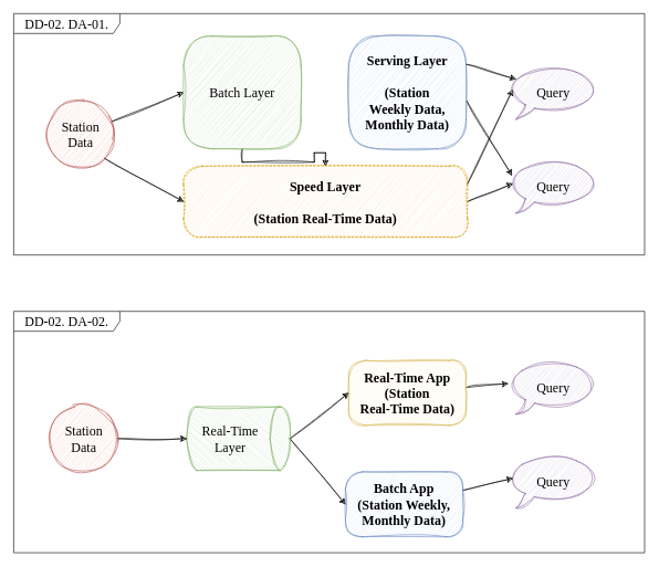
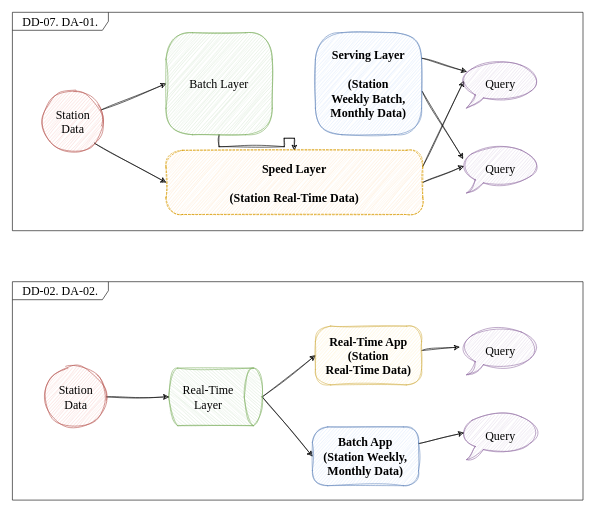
  <mxCell id="0" />
  <mxCell id="1" parent="0" />
- <mxCell id="2" value="DD-02. DA-01." style="shape=umlFrame;whiteSpace=wrap;html=1;pointerEvents=0;recursiveResize=0;container=0;collapsible=0;width=160;hachureGap=4;fontFamily=Architects Daughter;fontSource=https%3A%2F%2Ffonts.googleapis.com%2Fcss%3Ffamily%3DArchitects%2BDaughter;fontSize=20;movable=1;resizable=1;rotatable=1;deletable=1;editable=1;locked=0;connectable=1;fillColor=default;" parent="1" vertex="1"><mxGeometry x="20" y="20" width="951" height="364" as="geometry" /></mxCell>
+ <mxCell id="2" value="DD-07. DA-01." style="shape=umlFrame;whiteSpace=wrap;html=1;pointerEvents=0;recursiveResize=0;container=0;collapsible=0;width=160;hachureGap=4;fontFamily=Architects Daughter;fontSource=https%3A%2F%2Ffonts.googleapis.com%2Fcss%3Ffamily%3DArchitects%2BDaughter;fontSize=20;movable=1;resizable=1;rotatable=1;deletable=1;editable=1;locked=0;connectable=1;fillColor=default;" parent="1" vertex="1"><mxGeometry x="20" y="20" width="951" height="364" as="geometry" /></mxCell>
  <mxCell id="3" value="DD-02. DA-02." style="shape=umlFrame;whiteSpace=wrap;html=1;pointerEvents=0;recursiveResize=0;container=0;collapsible=0;width=160;hachureGap=4;fontFamily=Architects Daughter;fontSource=https%3A%2F%2Ffonts.googleapis.com%2Fcss%3Ffamily%3DArchitects%2BDaughter;fontSize=20;movable=1;resizable=1;rotatable=1;deletable=1;editable=1;locked=0;connectable=1;fillColor=default;" parent="1" vertex="1"><mxGeometry x="20" y="469" width="951" height="364" as="geometry" /></mxCell>
  <mxCell id="4" style="rounded=0;sketch=1;hachureGap=4;jiggle=2;curveFitting=1;orthogonalLoop=1;jettySize=auto;html=1;entryX=0;entryY=0.5;entryDx=0;entryDy=0;fontFamily=Architects Daughter;fontSource=https%3A%2F%2Ffonts.googleapis.com%2Fcss%3Ffamily%3DArchitects%2BDaughter;fontSize=16;" parent="1" source="6" target="8" edge="1"><mxGeometry relative="1" as="geometry" /></mxCell>
  <mxCell id="5" style="rounded=0;sketch=1;hachureGap=4;jiggle=2;curveFitting=1;orthogonalLoop=1;jettySize=auto;html=1;exitX=1;exitY=1;exitDx=0;exitDy=0;entryX=0;entryY=0.5;entryDx=0;entryDy=0;fontFamily=Architects Daughter;fontSource=https%3A%2F%2Ffonts.googleapis.com%2Fcss%3Ffamily%3DArchitects%2BDaughter;fontSize=16;" parent="1" source="6" target="11" edge="1"><mxGeometry relative="1" as="geometry" /></mxCell>
  <mxCell id="6" value="Station&lt;br&gt;Data" style="ellipse;whiteSpace=wrap;html=1;sketch=1;hachureGap=4;jiggle=2;curveFitting=1;fontFamily=Architects Daughter;fontSource=https%3A%2F%2Ffonts.googleapis.com%2Fcss%3Ffamily%3DArchitects%2BDaughter;fontSize=20;fillColor=#f8cecc;strokeColor=#b85450;" parent="1" vertex="1"><mxGeometry x="69.5" y="151" width="102" height="102" as="geometry" /></mxCell>
  <mxCell id="7" style="edgeStyle=orthogonalEdgeStyle;rounded=0;sketch=1;hachureGap=4;jiggle=2;curveFitting=1;orthogonalLoop=1;jettySize=auto;html=1;fontFamily=Architects Daughter;fontSource=https%3A%2F%2Ffonts.googleapis.com%2Fcss%3Ffamily%3DArchitects%2BDaughter;fontSize=16;" parent="1" source="8" target="11" edge="1"><mxGeometry relative="1" as="geometry" /></mxCell>
  <mxCell id="8" value="Batch Layer" style="rounded=1;whiteSpace=wrap;html=1;sketch=1;hachureGap=4;jiggle=2;curveFitting=1;fontFamily=Architects Daughter;fontSource=https%3A%2F%2Ffonts.googleapis.com%2Fcss%3Ffamily%3DArchitects%2BDaughter;fontSize=20;arcSize=26;fillColor=#d5e8d4;strokeColor=#82b366;" parent="1" vertex="1"><mxGeometry x="276" y="54" width="177" height="170" as="geometry" /></mxCell>
  <mxCell id="9" style="rounded=0;sketch=1;hachureGap=4;jiggle=2;curveFitting=1;orthogonalLoop=1;jettySize=auto;html=1;entryX=0.045;entryY=0.45;entryDx=0;entryDy=0;entryPerimeter=0;fontFamily=Architects Daughter;fontSource=https%3A%2F%2Ffonts.googleapis.com%2Fcss%3Ffamily%3DArchitects%2BDaughter;fontSize=16;exitX=1;exitY=0.5;exitDx=0;exitDy=0;" parent="1" source="11" target="16" edge="1"><mxGeometry relative="1" as="geometry" /></mxCell>
  <mxCell id="10" style="edgeStyle=none;shape=connector;rounded=0;sketch=1;hachureGap=4;jiggle=2;curveFitting=1;orthogonalLoop=1;jettySize=auto;html=1;exitX=1;exitY=0.25;exitDx=0;exitDy=0;entryX=0.045;entryY=0.45;entryDx=0;entryDy=0;entryPerimeter=0;labelBackgroundColor=default;strokeColor=default;fontFamily=Architects Daughter;fontSource=https%3A%2F%2Ffonts.googleapis.com%2Fcss%3Ffamily%3DArchitects%2BDaughter;fontSize=16;fontColor=default;endArrow=classic;" parent="1" source="11" target="15" edge="1"><mxGeometry relative="1" as="geometry" /></mxCell>
  <mxCell id="11" value="Speed Layer&lt;br&gt;&lt;br&gt;(Station Real-Time Data)" style="rounded=1;whiteSpace=wrap;html=1;sketch=1;hachureGap=4;jiggle=2;curveFitting=1;fontFamily=Architects Daughter;fontSource=https%3A%2F%2Ffonts.googleapis.com%2Fcss%3Ffamily%3DArchitects%2BDaughter;fontSize=20;arcSize=26;fillColor=#ffe6cc;strokeColor=#d79b00;fontStyle=1;dashed=1;" parent="1" vertex="1"><mxGeometry x="276" y="250" width="428" height="107" as="geometry" /></mxCell>
  <mxCell id="12" style="edgeStyle=none;shape=connector;rounded=0;sketch=1;hachureGap=4;jiggle=2;curveFitting=1;orthogonalLoop=1;jettySize=auto;html=1;exitX=1.006;exitY=0.576;exitDx=0;exitDy=0;entryX=0.037;entryY=0.296;entryDx=0;entryDy=0;entryPerimeter=0;labelBackgroundColor=default;strokeColor=default;fontFamily=Architects Daughter;fontSource=https%3A%2F%2Ffonts.googleapis.com%2Fcss%3Ffamily%3DArchitects%2BDaughter;fontSize=16;fontColor=default;endArrow=classic;exitPerimeter=0;" parent="1" source="14" target="16" edge="1"><mxGeometry relative="1" as="geometry" /></mxCell>
  <mxCell id="13" style="edgeStyle=none;shape=connector;rounded=0;sketch=1;hachureGap=4;jiggle=2;curveFitting=1;orthogonalLoop=1;jettySize=auto;html=1;exitX=1;exitY=0.25;exitDx=0;exitDy=0;entryX=0.081;entryY=0.253;entryDx=0;entryDy=0;entryPerimeter=0;labelBackgroundColor=default;strokeColor=default;fontFamily=Architects Daughter;fontSource=https%3A%2F%2Ffonts.googleapis.com%2Fcss%3Ffamily%3DArchitects%2BDaughter;fontSize=16;fontColor=default;endArrow=classic;" parent="1" source="14" target="15" edge="1"><mxGeometry relative="1" as="geometry" /></mxCell>
- <mxCell id="14" value="Serving Layer&lt;br&gt;&lt;br&gt;(Station&lt;br&gt;Weekly Data, Monthly Data)" style="rounded=1;whiteSpace=wrap;html=1;sketch=1;hachureGap=4;jiggle=2;curveFitting=1;fontFamily=Architects Daughter;fontSource=https%3A%2F%2Ffonts.googleapis.com%2Fcss%3Ffamily%3DArchitects%2BDaughter;fontSize=20;arcSize=26;fillColor=#dae8fc;strokeColor=#6c8ebf;fontStyle=1" parent="1" vertex="1"><mxGeometry x="525" y="54" width="177" height="170" as="geometry" /></mxCell>
+ <mxCell id="14" value="Serving Layer&lt;br&gt;&lt;br&gt;(Station&lt;br&gt;Weekly Batch, Monthly Data)" style="rounded=1;whiteSpace=wrap;html=1;sketch=1;hachureGap=4;jiggle=2;curveFitting=1;fontFamily=Architects Daughter;fontSource=https%3A%2F%2Ffonts.googleapis.com%2Fcss%3Ffamily%3DArchitects%2BDaughter;fontSize=20;arcSize=26;fillColor=#dae8fc;strokeColor=#6c8ebf;fontStyle=1" parent="1" vertex="1"><mxGeometry x="525" y="54" width="177" height="170" as="geometry" /></mxCell>
  <mxCell id="15" value="Query" style="whiteSpace=wrap;html=1;shape=mxgraph.basic.oval_callout;sketch=1;hachureGap=4;jiggle=2;curveFitting=1;fontFamily=Architects Daughter;fontSource=https%3A%2F%2Ffonts.googleapis.com%2Fcss%3Ffamily%3DArchitects%2BDaughter;fontSize=20;fillColor=#e1d5e7;strokeColor=#9673a6;" parent="1" vertex="1"><mxGeometry x="766" y="98.5" width="135" height="81" as="geometry" /></mxCell>
  <mxCell id="16" value="Query" style="whiteSpace=wrap;html=1;shape=mxgraph.basic.oval_callout;sketch=1;hachureGap=4;jiggle=2;curveFitting=1;fontFamily=Architects Daughter;fontSource=https%3A%2F%2Ffonts.googleapis.com%2Fcss%3Ffamily%3DArchitects%2BDaughter;fontSize=20;fillColor=#e1d5e7;strokeColor=#9673a6;" parent="1" vertex="1"><mxGeometry x="766" y="240" width="135" height="81" as="geometry" /></mxCell>
  <mxCell id="17" style="edgeStyle=none;shape=connector;rounded=0;sketch=1;hachureGap=4;jiggle=2;curveFitting=1;orthogonalLoop=1;jettySize=auto;html=1;entryX=0;entryY=0.5;entryDx=0;entryDy=0;labelBackgroundColor=default;strokeColor=default;fontFamily=Architects Daughter;fontSource=https%3A%2F%2Ffonts.googleapis.com%2Fcss%3Ffamily%3DArchitects%2BDaughter;fontSize=16;fontColor=default;endArrow=classic;exitX=0.5;exitY=0;exitDx=0;exitDy=0;exitPerimeter=0;" parent="1" source="23" target="19" edge="1"><mxGeometry relative="1" as="geometry"><mxPoint x="453" y="661" as="sourcePoint" /></mxGeometry></mxCell>
  <mxCell id="18" style="edgeStyle=none;shape=connector;rounded=0;sketch=1;hachureGap=4;jiggle=2;curveFitting=1;orthogonalLoop=1;jettySize=auto;html=1;entryX=-0.007;entryY=0.432;entryDx=0;entryDy=0;entryPerimeter=0;labelBackgroundColor=default;strokeColor=default;fontFamily=Architects Daughter;fontSource=https%3A%2F%2Ffonts.googleapis.com%2Fcss%3Ffamily%3DArchitects%2BDaughter;fontSize=16;fontColor=default;endArrow=classic;" parent="1" source="19" target="21" edge="1"><mxGeometry relative="1" as="geometry" /></mxCell>
  <mxCell id="19" value="Real-Time App&lt;br&gt;(Station &lt;br&gt;Real-Time Data)" style="rounded=1;whiteSpace=wrap;html=1;sketch=1;hachureGap=4;jiggle=2;curveFitting=1;fontFamily=Architects Daughter;fontSource=https%3A%2F%2Ffonts.googleapis.com%2Fcss%3Ffamily%3DArchitects%2BDaughter;fontSize=20;arcSize=26;fillColor=#fff2cc;strokeColor=#d6b656;fontStyle=1" parent="1" vertex="1"><mxGeometry x="525" y="543" width="177" height="98" as="geometry" /></mxCell>
  <mxCell id="20" value="Query" style="whiteSpace=wrap;html=1;shape=mxgraph.basic.oval_callout;sketch=1;hachureGap=4;jiggle=2;curveFitting=1;fontFamily=Architects Daughter;fontSource=https%3A%2F%2Ffonts.googleapis.com%2Fcss%3Ffamily%3DArchitects%2BDaughter;fontSize=20;fillColor=#e1d5e7;strokeColor=#9673a6;" parent="1" vertex="1"><mxGeometry x="766" y="684.5" width="135" height="81" as="geometry" /></mxCell>
  <mxCell id="21" value="Query" style="whiteSpace=wrap;html=1;shape=mxgraph.basic.oval_callout;sketch=1;hachureGap=4;jiggle=2;curveFitting=1;fontFamily=Architects Daughter;fontSource=https%3A%2F%2Ffonts.googleapis.com%2Fcss%3Ffamily%3DArchitects%2BDaughter;fontSize=20;fillColor=#e1d5e7;strokeColor=#9673a6;" parent="1" vertex="1"><mxGeometry x="766" y="543" width="135" height="81" as="geometry" /></mxCell>
  <mxCell id="22" style="edgeStyle=none;shape=connector;rounded=0;sketch=1;hachureGap=4;jiggle=2;curveFitting=1;orthogonalLoop=1;jettySize=auto;html=1;exitX=0.5;exitY=0;exitDx=0;exitDy=0;exitPerimeter=0;entryX=0;entryY=0.5;entryDx=0;entryDy=0;labelBackgroundColor=default;strokeColor=default;fontFamily=Architects Daughter;fontSource=https%3A%2F%2Ffonts.googleapis.com%2Fcss%3Ffamily%3DArchitects%2BDaughter;fontSize=16;fontColor=default;endArrow=classic;" parent="1" source="23" target="27" edge="1"><mxGeometry relative="1" as="geometry" /></mxCell>
  <mxCell id="23" value="Real-Time&lt;br style=&quot;font-size: 20px;&quot;&gt;Layer" style="shape=cylinder3;whiteSpace=wrap;html=1;boundedLbl=1;backgroundOutline=1;size=15;sketch=1;hachureGap=4;jiggle=2;curveFitting=1;fontFamily=Architects Daughter;fontSource=https%3A%2F%2Ffonts.googleapis.com%2Fcss%3Ffamily%3DArchitects%2BDaughter;fontSize=20;direction=south;fillColor=#d5e8d4;strokeColor=#82b366;fontStyle=0" parent="1" vertex="1"><mxGeometry x="280.58" y="613" width="155.84" height="96" as="geometry" /></mxCell>
  <mxCell id="24" style="edgeStyle=none;shape=connector;rounded=0;sketch=1;hachureGap=4;jiggle=2;curveFitting=1;orthogonalLoop=1;jettySize=auto;html=1;entryX=0.5;entryY=1;entryDx=0;entryDy=0;entryPerimeter=0;labelBackgroundColor=default;strokeColor=default;fontFamily=Architects Daughter;fontSource=https%3A%2F%2Ffonts.googleapis.com%2Fcss%3Ffamily%3DArchitects%2BDaughter;fontSize=16;fontColor=default;endArrow=classic;" parent="1" source="25" target="23" edge="1"><mxGeometry relative="1" as="geometry" /></mxCell>
  <mxCell id="25" value="Station&lt;br&gt;Data" style="ellipse;whiteSpace=wrap;html=1;sketch=1;hachureGap=4;jiggle=2;curveFitting=1;fontFamily=Architects Daughter;fontSource=https%3A%2F%2Ffonts.googleapis.com%2Fcss%3Ffamily%3DArchitects%2BDaughter;fontSize=20;fillColor=#f8cecc;strokeColor=#b85450;" parent="1" vertex="1"><mxGeometry x="75" y="610" width="102" height="102" as="geometry" /></mxCell>
  <mxCell id="26" style="edgeStyle=none;shape=connector;rounded=0;sketch=1;hachureGap=4;jiggle=2;curveFitting=1;orthogonalLoop=1;jettySize=auto;html=1;entryX=0.045;entryY=0.45;entryDx=0;entryDy=0;entryPerimeter=0;labelBackgroundColor=default;strokeColor=default;fontFamily=Architects Daughter;fontSource=https%3A%2F%2Ffonts.googleapis.com%2Fcss%3Ffamily%3DArchitects%2BDaughter;fontSize=16;fontColor=default;endArrow=classic;" parent="1" source="27" target="20" edge="1"><mxGeometry relative="1" as="geometry" /></mxCell>
  <mxCell id="27" value="Batch App&lt;br&gt;(Station Weekly, Monthly Data)" style="rounded=1;whiteSpace=wrap;html=1;sketch=1;hachureGap=4;jiggle=2;curveFitting=1;fontFamily=Architects Daughter;fontSource=https%3A%2F%2Ffonts.googleapis.com%2Fcss%3Ffamily%3DArchitects%2BDaughter;fontSize=20;arcSize=26;fillColor=#dae8fc;strokeColor=#6c8ebf;fontStyle=1" parent="1" vertex="1"><mxGeometry x="520" y="711" width="177" height="98" as="geometry" /></mxCell>
